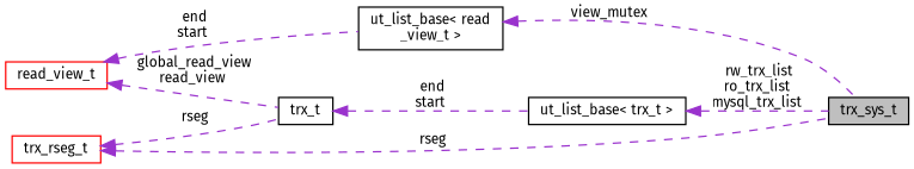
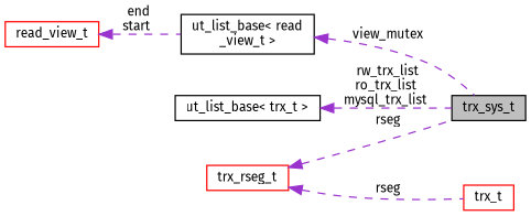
  digraph {
    fontname="Fira Sans"
    rankdir=LR
    node [color=black fontname="Fira Sans" fontsize=10 shape=record]
    edge [color=darkorchid3 dir=back fontname="Fira Sans" fontsize=10 labelfontname=FreeSans labelfontsize=10 style=dashed]
    n1 [fillcolor=grey75 fontcolor=black height=0.2 label=trx_sys_t style=filled width=0.4]
    n2 [height=0.2 label="ut_list_base\< read\l_view_t \>" width=0.4]
    n3 [color=red height=0.2 label=read_view_t width=0.4]
-   n4 [height=0.2 label=trx_t width=0.4]
+   n4 [color=red height=0.2 label=trx_t width=0.4]
    n5 [height=0.2 label="ut_list_base\< trx_t \>" width=0.4]
    n6 [color=red height=0.2 label=trx_rseg_t width=0.4]
    n2 -> n1 [label=" view_mutex"]
    n3 -> n2 [label=" end\nstart"]
-   n3 -> n4 [label=" global_read_view\nread_view"]
-   n4 -> n5 [label=" end\nstart"]
    n5 -> n1 [label=" rw_trx_list\nro_trx_list\nmysql_trx_list"]
    n6 -> n1 [label=" rseg"]
    n6 -> n4 [label=" rseg"]
  }
